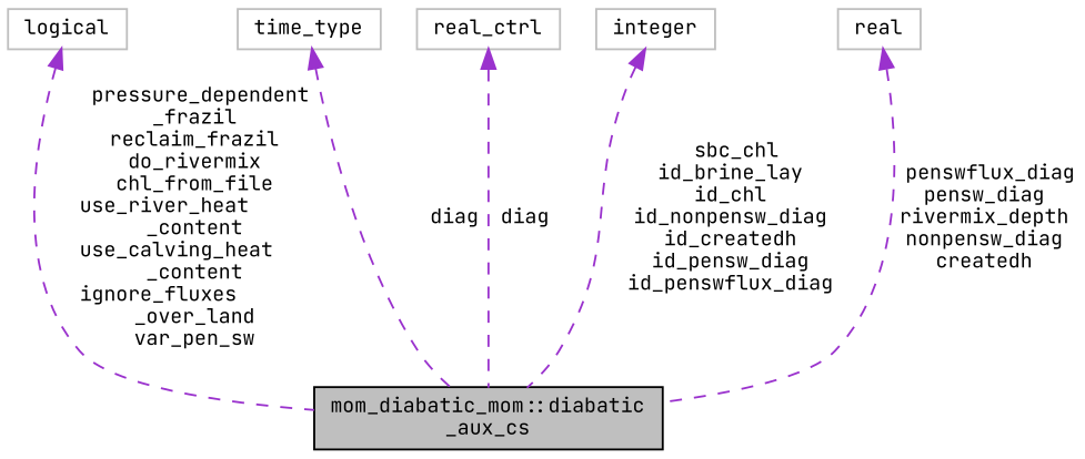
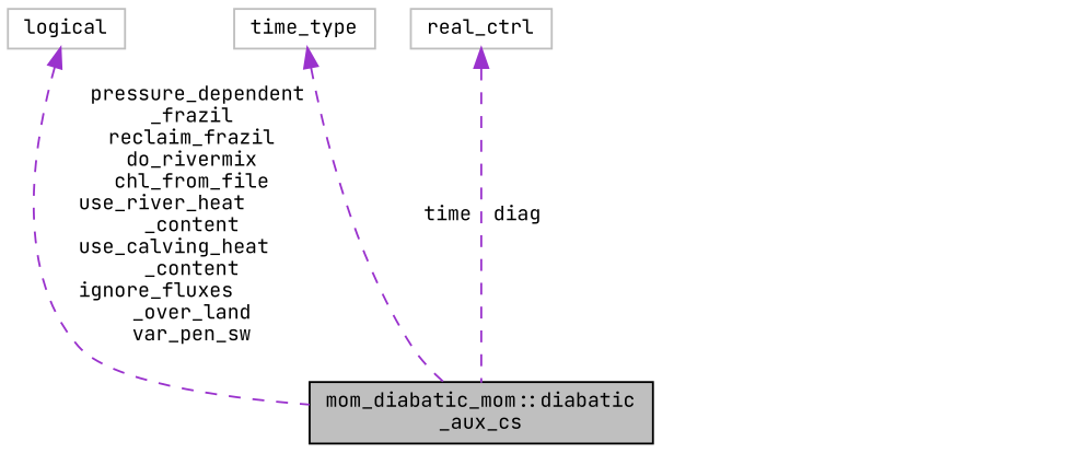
  digraph {
    fontname="JetBrains Mono"
    node [color=grey75 fillcolor=white fontname="JetBrains Mono" fontsize=10 shape=record style=filled]
    edge [color=darkorchid3 dir=back fontname="JetBrains Mono" fontsize=10 labelfontname=Helvetica labelfontsize=10 style=dashed]
    n1 [color=black fillcolor=grey75 fontcolor=black height=0.2 label="mom_diabatic_mom::diabatic\l_aux_cs" width=0.4]
    n2 [height=0.2 label=logical width=0.4]
    n3 [height=0.2 label=time_type width=0.4]
    n4 [height=0.2 label=real_ctrl width=0.4]
-   n5 [height=0.2 label=integer width=0.4]
-   n6 [height=0.2 label=real width=0.4]
    n2 -> n1 [label=" pressure_dependent\l_frazil\nreclaim_frazil\ndo_rivermix\nchl_from_file\nuse_river_heat\l_content\nuse_calving_heat\l_content\nignore_fluxes\l_over_land\nvar_pen_sw"]
-   n3 -> n1 [label=" diag"]
+   n3 -> n1 [label=" time"]
    n4 -> n1 [label=" diag"]
-   n5 -> n1 [label=" sbc_chl\nid_brine_lay\nid_chl\nid_nonpensw_diag\nid_createdh\nid_pensw_diag\nid_penswflux_diag"]
-   n6 -> n1 [label=" penswflux_diag\npensw_diag\nrivermix_depth\nnonpensw_diag\ncreatedh"]
  }
